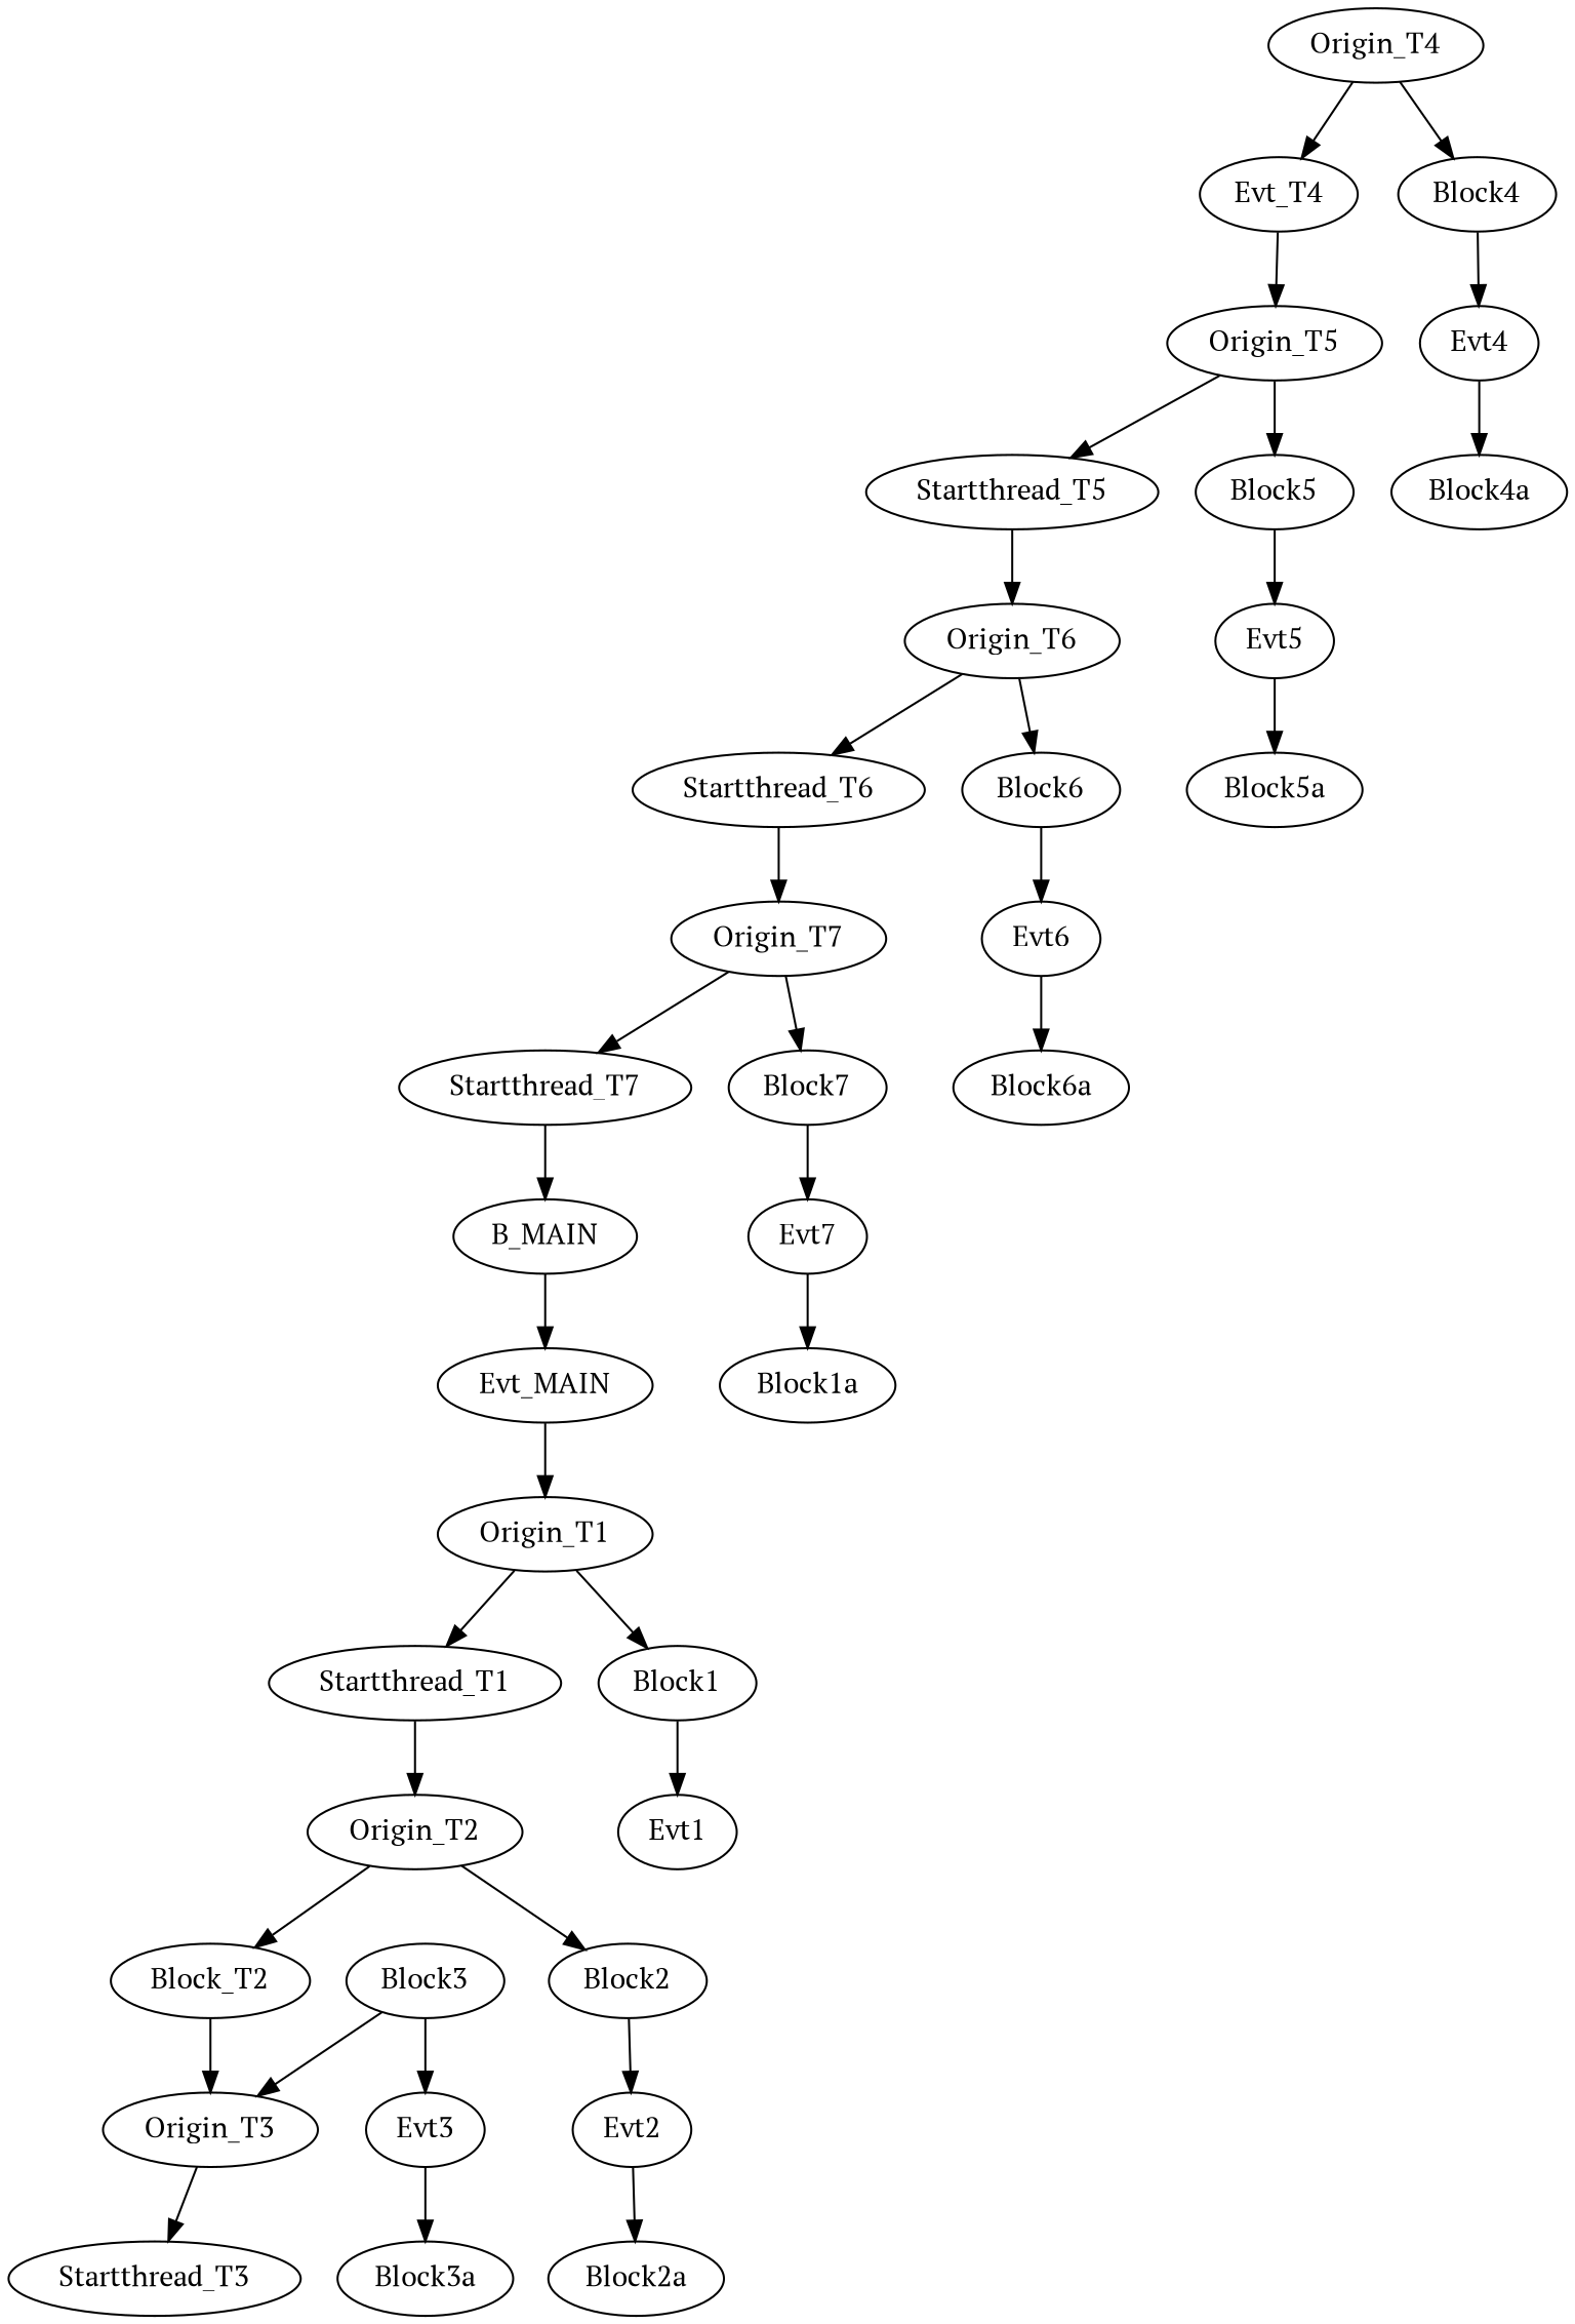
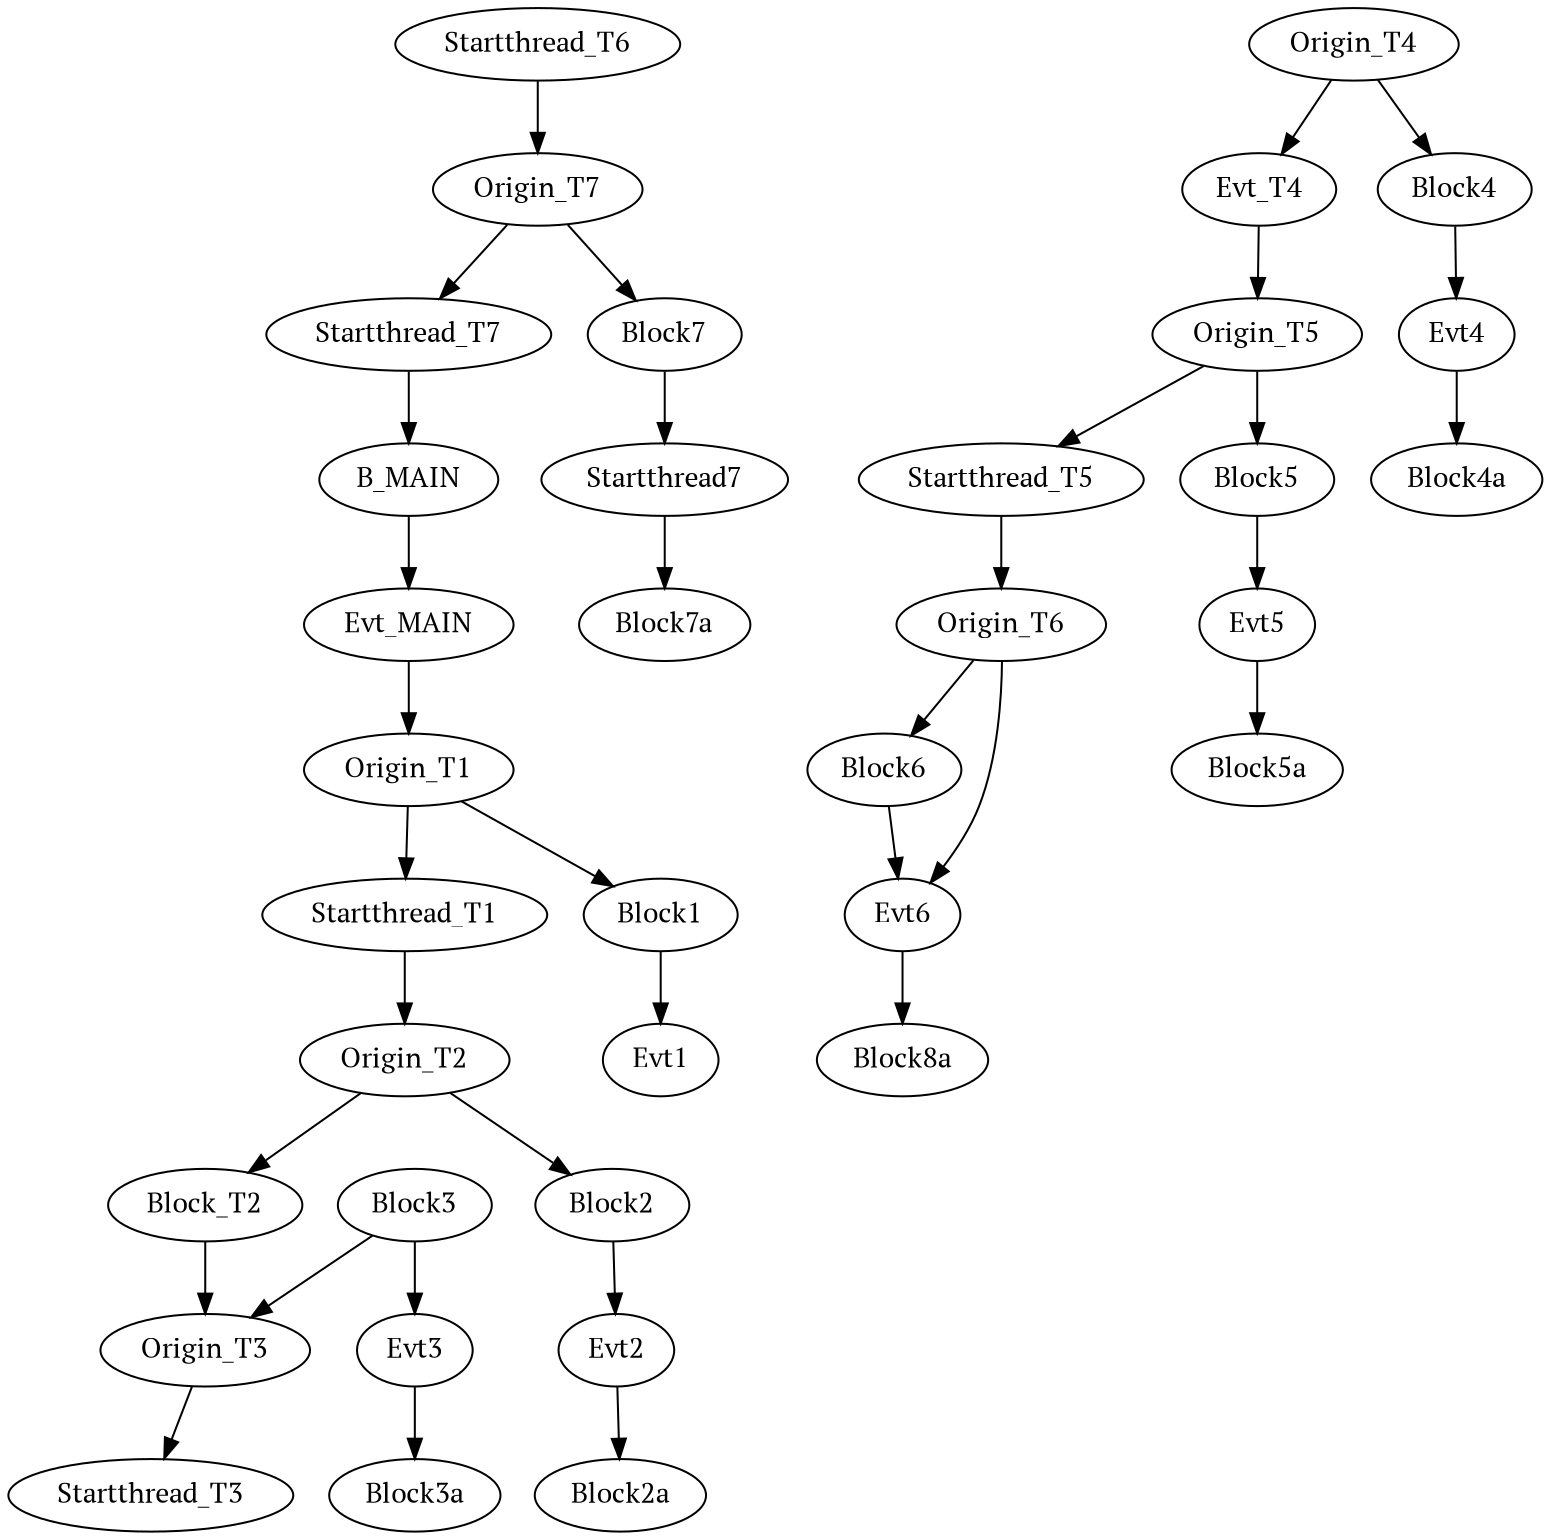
  digraph {
    fontname="PT Serif"
    node [cpu=0 fid=1 fillcolor=white fontname="PT Serif" pattern=MAIN style=filled toffs=0 tperiod=1000 type=block]
    edge [fontname="PT Serif" type=defdst]
    Evt_MAIN [evtno=0 par=0 patentry=1 type=tmsg]
    Origin_T1 [thread=1 toffs=10000000 type=origin]
    Startthread_T1 [startoffs=12000000 thread="0x2" toffs=12000000 type=startthread]
    Block1 [pattern=Pattern1]
    B_MAIN [patexit=1 tperiod=100000000]
    Origin_T2 [thread=2 toffs=20000000 type=origin]
    Evt1 [evtno=1 par=1 pattern=Pattern1 type=tmsg]
    n8 [label=Block_T2 startoffs=22000000 thread="0x4" toffs=22000000 type=startthread]
    Block2 [pattern=Pattern2]
    Origin_T3 [thread=3 toffs=30000000 type=origin]
    Evt2 [evtno=2 par=2 pattern=Pattern2 type=tmsg]
    Startthread_T3 [startoffs=32000000 thread="0x8" toffs=32000000 type=startthread]
    Block3 [pattern=Pattern3]
    Evt3 [evtno=3 par=3 pattern=Pattern3 type=tmsg]
    Origin_T4 [thread=4 toffs=40000000 type=origin]
    n16 [label=Evt_T4 startoffs=42000000 thread="0x10" toffs=42000000 type=startthread]
    Block4 [pattern=Pattern4]
    Origin_T5 [thread=5 toffs=50000000 type=origin]
    Evt4 [evtno=4 par=4 pattern=Pattern4 type=tmsg]
    Startthread_T5 [startoffs=52000000 thread="0x20" toffs=52000000 type=startthread]
    Block5 [pattern=Pattern5]
    Origin_T6 [thread=6 toffs=60000000 type=origin]
    Evt5 [evtno=5 par=5 pattern=Pattern5 type=tmsg]
    Startthread_T6 [startoffs=62000000 thread="0x40" toffs=62000000 type=startthread]
    Block6 [pattern=Pattern6]
    Origin_T7 [thread=7 toffs=70000000 type=origin]
    Evt6 [evtno=6 par=6 pattern=Pattern6 type=tmsg]
    Startthread_T7 [startoffs=72000000 thread="0x80" toffs=72000000 type=startthread]
    Block7 [pattern=Pattern7]
-   Evt7 [evtno=7 par=7 pattern=Pattern7 type=tmsg]
+   Evt7 [evtno=7 par=7 pattern=Pattern7 type=tmsg label=Startthread7]
    Block2a [pattern=Pattern2]
    Block3a [pattern=Pattern3]
    Block4a [pattern=Pattern4]
    Block5a [pattern=Pattern5]
-   Block6a [pattern=Pattern6]
-   Block7a [pattern=Pattern7 label=Block1a]
+   Block6a [pattern=Pattern6 label=Block8a]
+   Block7a [pattern=Pattern7]
    Evt_MAIN -> Origin_T1
    Origin_T1 -> Startthread_T1
    Origin_T1 -> Block1 [type=origindst]
    Startthread_T1 -> Origin_T2
    Block1 -> Evt1
    B_MAIN -> Evt_MAIN
    Origin_T2 -> n8
    Origin_T2 -> Block2 [type=origindst]
    n8 -> Origin_T3
    Block2 -> Evt2
    Origin_T3 -> Startthread_T3
    Evt2 -> Block2a
    Block3 -> Origin_T3 [type=origindst]
    Block3 -> Evt3
    Evt3 -> Block3a
    Origin_T4 -> n16
    Origin_T4 -> Block4 [type=origindst]
    n16 -> Origin_T5
    Block4 -> Evt4
    Origin_T5 -> Startthread_T5
    Origin_T5 -> Block5 [type=origindst]
    Evt4 -> Block4a
    Startthread_T5 -> Origin_T6
    Block5 -> Evt5
-   Origin_T6 -> Startthread_T6
+   Origin_T6 -> Evt6
    Origin_T6 -> Block6 [type=origindst]
    Evt5 -> Block5a
    Startthread_T6 -> Origin_T7
    Block6 -> Evt6
    Origin_T7 -> Startthread_T7
    Origin_T7 -> Block7 [type=origindst]
    Evt6 -> Block6a
    Startthread_T7 -> B_MAIN
    Block7 -> Evt7
    Evt7 -> Block7a
  }
